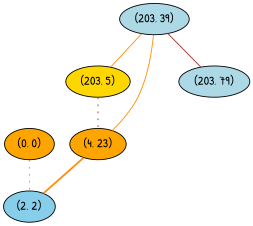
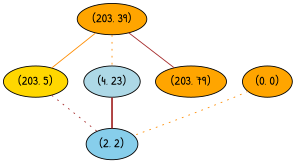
  graph {
    fontname="Patrick Hand"
    node [fillcolor=lightblue fontname="Patrick Hand" style=filled]
    edge [color=brown fontname="Patrick Hand" style=dotted weight=1]
    "(203, 5)" [fillcolor=gold]
-   "(203, 39)"
-   "(4, 23)" [fillcolor=orange]
-   "(203, 79)"
+   "(203, 39)" [fillcolor=orange]
+   "(4, 23)"
+   "(203, 79)" [fillcolor=orange]
    "(2, 2)" [fillcolor=skyblue]
    "(0, 0)" [fillcolor=orange]
-   "(203, 5)" -- "(4, 23)" [weight=3]
+   "(203, 5)" -- "(2, 2)" [weight=3]
    "(203, 39)" -- "(203, 5)" [color=darkorange style=solid]
-   "(203, 39)" -- "(4, 23)" [color=darkorange style=solid]
+   "(203, 39)" -- "(4, 23)" [color=darkorange]
    "(203, 39)" -- "(203, 79)" [style=solid]
-   "(4, 23)" -- "(2, 2)" [color=darkorange style=bold weight=3]
+   "(4, 23)" -- "(2, 2)" [style=bold weight=3]
    "(0, 0)" -- "(2, 2)" [color=darkorange weight=4]
  }
